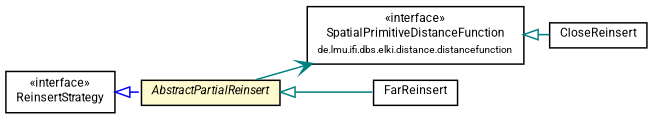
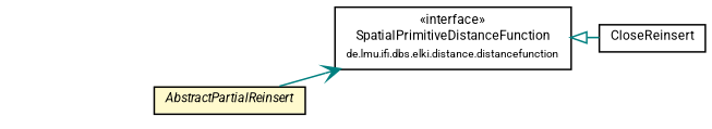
  digraph {
    nodesep=0.15
    rankdir=LR
    ranksep=0.25
    node [fontcolor=black fontname=Roboto fontsize=8 margin=0 shape=plaintext]
    edge [arrowtail=empty color=teal dir=back fontname=Roboto fontsize=7 labelfontname=Roboto labelfontsize=7 weight=10]
    n1 [height=0 label=<<table title="de.lmu.ifi.dbs.elki.distance.distancefunction.SpatialPrimitiveDistanceFunction" border="0" cellborder="1" cellspacing="0" cellpadding="2" href="../../../../../../distance/distancefunction/SpatialPrimitiveDistanceFunction.html" target="_parent"> 		<tr><td><table border="0" cellspacing="0" cellpadding="1"> 		<tr><td align="center" balign="center"> &#171;interface&#187; </td></tr> 		<tr><td align="center" balign="center"> <font face="Roboto">SpatialPrimitiveDistanceFunction</font> </td></tr> 		<tr><td align="center" balign="center"> <font face="Roboto" point-size="7.0">de.lmu.ifi.dbs.elki.distance.distancefunction</font> </td></tr> 		</table></td></tr> 		</table>> width=0]
    n2 [height=0 label=<<table title="de.lmu.ifi.dbs.elki.index.tree.spatial.rstarvariants.strategies.reinsert.CloseReinsert" border="0" cellborder="1" cellspacing="0" cellpadding="2" href="CloseReinsert.html" target="_parent"> 		<tr><td><table border="0" cellspacing="0" cellpadding="1"> 		<tr><td align="center" balign="center"> <font face="Roboto">CloseReinsert</font> </td></tr> 		</table></td></tr> 		</table>> width=0]
    n3 [height=0 label=<<table title="de.lmu.ifi.dbs.elki.index.tree.spatial.rstarvariants.strategies.reinsert.AbstractPartialReinsert" border="0" cellborder="1" cellspacing="0" cellpadding="2" bgcolor="lemonChiffon" href="AbstractPartialReinsert.html" target="_parent"> 		<tr><td><table border="0" cellspacing="0" cellpadding="1"> 		<tr><td align="center" balign="center"> <font face="Roboto"><i>AbstractPartialReinsert</i></font> </td></tr> 		</table></td></tr> 		</table>> width=0]
-   n4 [height=0 label=<<table title="de.lmu.ifi.dbs.elki.index.tree.spatial.rstarvariants.strategies.reinsert.FarReinsert" border="0" cellborder="1" cellspacing="0" cellpadding="2" href="FarReinsert.html" target="_parent"> 		<tr><td><table border="0" cellspacing="0" cellpadding="1"> 		<tr><td align="center" balign="center"> <font face="Roboto">FarReinsert</font> </td></tr> 		</table></td></tr> 		</table>> width=0]
-   n5 [height=0 label=<<table title="de.lmu.ifi.dbs.elki.index.tree.spatial.rstarvariants.strategies.reinsert.ReinsertStrategy" border="0" cellborder="1" cellspacing="0" cellpadding="2" href="ReinsertStrategy.html" target="_parent"> 		<tr><td><table border="0" cellspacing="0" cellpadding="1"> 		<tr><td align="center" balign="center"> &#171;interface&#187; </td></tr> 		<tr><td align="center" balign="center"> <font face="Roboto">ReinsertStrategy</font> </td></tr> 		</table></td></tr> 		</table>> width=0]
    n1 -> n2
    n3 -> n1 [arrowhead=open weight=1 arrowtail="" dir=""]
-   n3 -> n4
-   n5 -> n3 [color=blue style=dashed weight=9]
  }
